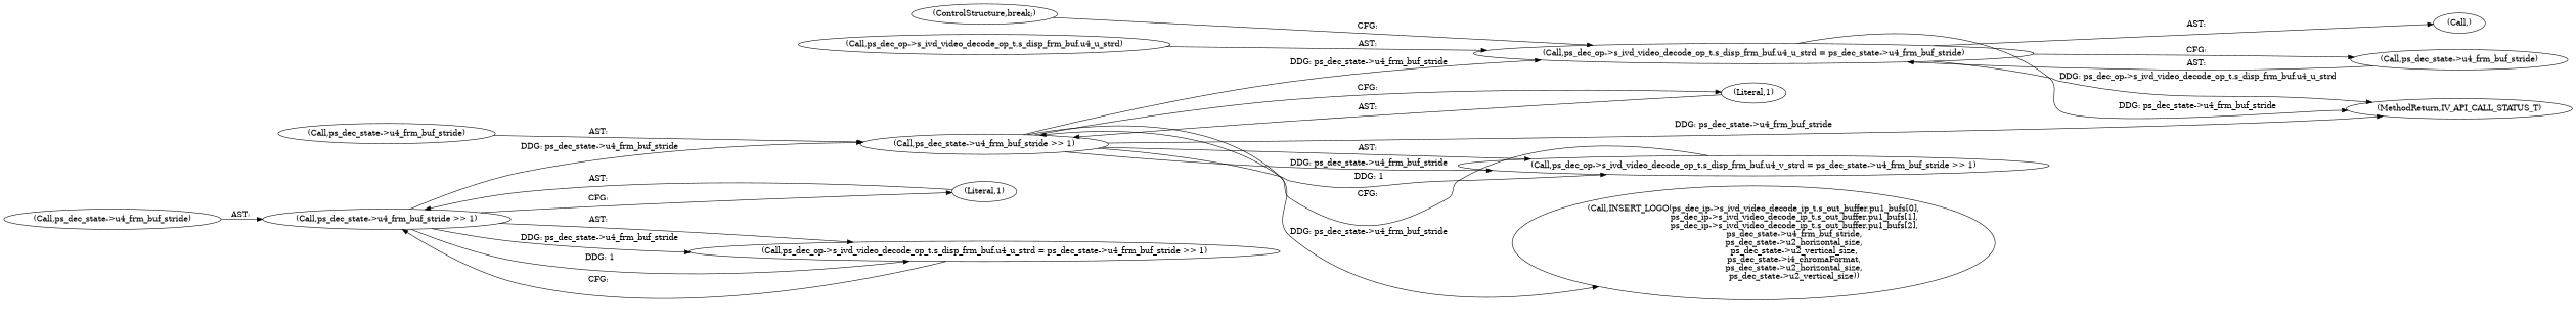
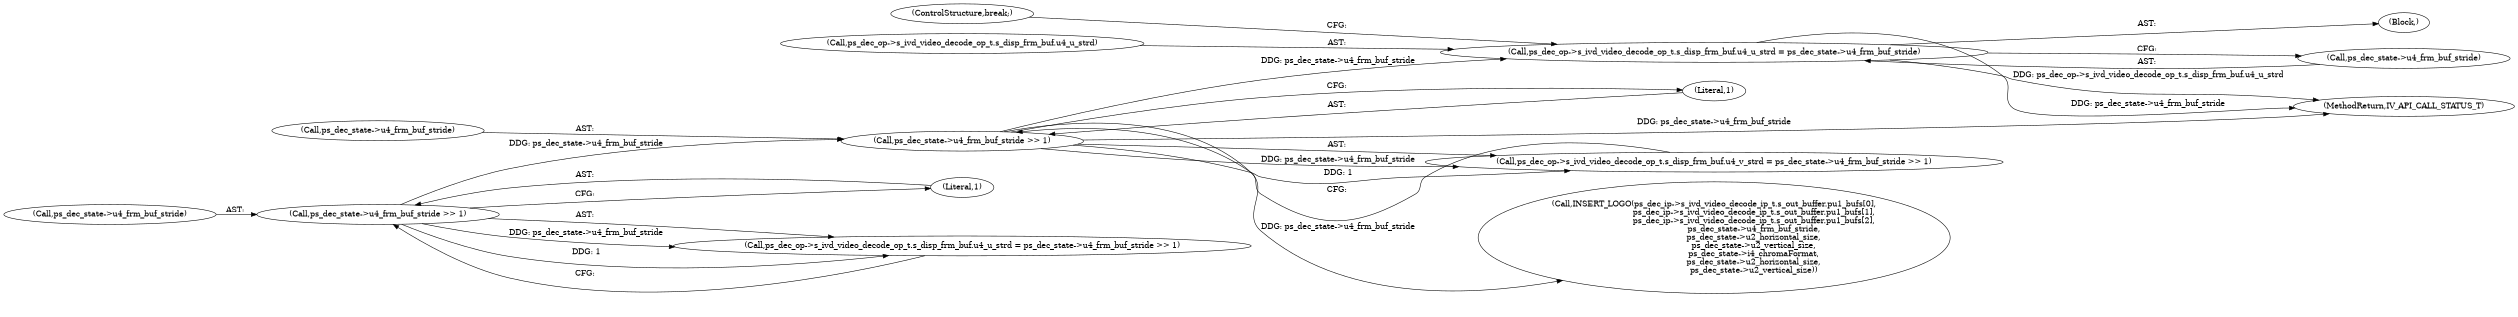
  digraph {
    rankdir=LR
    n1 [label="(Call,ps_dec_op->s_ivd_video_decode_op_t.s_disp_frm_buf.u4_u_strd = ps_dec_state->u4_frm_buf_stride)"]
    n2 [label="(Call,ps_dec_state->u4_frm_buf_stride)"]
    n3 [label="(MethodReturn,IV_API_CALL_STATUS_T)"]
-   n4 [label="(Call,)"]
+   n4 [label="(Block,)"]
    n5 [label="(Call,ps_dec_state->u4_frm_buf_stride >> 1)"]
    n6 [label="(Call,ps_dec_op->s_ivd_video_decode_op_t.s_disp_frm_buf.u4_v_strd = ps_dec_state->u4_frm_buf_stride >> 1)"]
    n7 [label="(Call,INSERT_LOGO(ps_dec_ip->s_ivd_video_decode_ip_t.s_out_buffer.pu1_bufs[0],\n                                ps_dec_ip->s_ivd_video_decode_ip_t.s_out_buffer.pu1_bufs[1],\n                                ps_dec_ip->s_ivd_video_decode_ip_t.s_out_buffer.pu1_bufs[2],\n                                ps_dec_state->u4_frm_buf_stride,\n                                ps_dec_state->u2_horizontal_size,\n                                ps_dec_state->u2_vertical_size,\n                                ps_dec_state->i4_chromaFormat,\n                                ps_dec_state->u2_horizontal_size,\n                                ps_dec_state->u2_vertical_size))"]
    n8 [label="(Literal,1)"]
    n9 [label="(Call,ps_dec_state->u4_frm_buf_stride >> 1)"]
    n10 [label="(Call,ps_dec_op->s_ivd_video_decode_op_t.s_disp_frm_buf.u4_u_strd = ps_dec_state->u4_frm_buf_stride >> 1)"]
    n11 [label="(Literal,1)"]
    n12 [label="(Call,ps_dec_state->u4_frm_buf_stride)"]
    n13 [label="(ControlStructure,break;)"]
    n14 [label="(Call,ps_dec_state->u4_frm_buf_stride)"]
    n15 [label="(Call,ps_dec_op->s_ivd_video_decode_op_t.s_disp_frm_buf.u4_u_strd)"]
    n1 -> n2 [label="CFG: "]
    n1 -> n3 [label="DDG: ps_dec_op->s_ivd_video_decode_op_t.s_disp_frm_buf.u4_u_strd"]
    n1 -> n3 [label="DDG: ps_dec_state->u4_frm_buf_stride"]
    n1 -> n4 [label="AST: "]
    n2 -> n1 [label="AST: "]
    n5 -> n1 [label="DDG: ps_dec_state->u4_frm_buf_stride"]
    n5 -> n3 [label="DDG: ps_dec_state->u4_frm_buf_stride"]
    n5 -> n6 [label="AST: "]
    n5 -> n6 [label="DDG: ps_dec_state->u4_frm_buf_stride"]
    n5 -> n6 [label="DDG: 1"]
    n5 -> n7 [label="DDG: ps_dec_state->u4_frm_buf_stride"]
    n5 -> n8 [label="CFG: "]
    n6 -> n5 [label="CFG: "]
    n8 -> n5 [label="AST: "]
    n9 -> n5 [label="DDG: ps_dec_state->u4_frm_buf_stride"]
    n9 -> n10 [label="AST: "]
    n9 -> n10 [label="DDG: ps_dec_state->u4_frm_buf_stride"]
    n9 -> n10 [label="DDG: 1"]
    n9 -> n11 [label="CFG: "]
    n10 -> n9 [label="CFG: "]
    n11 -> n9 [label="AST: "]
    n12 -> n9 [label="AST: "]
    n13 -> n1 [label="CFG: "]
    n14 -> n5 [label="AST: "]
    n15 -> n1 [label="AST: "]
  }
